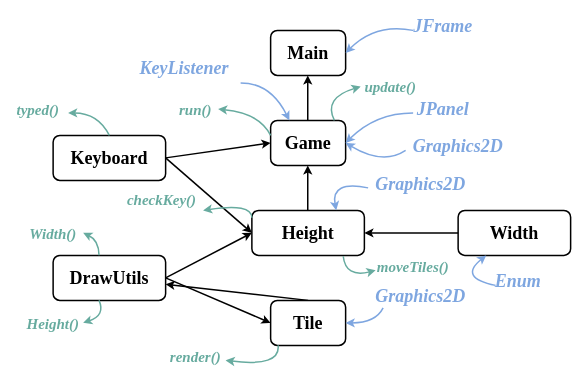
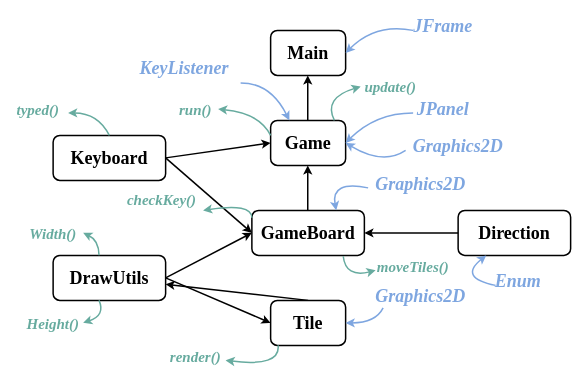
  <mxCell id="0" />
  <mxCell id="1" parent="0" />
  <mxCell id="2" value="&lt;font size=&quot;1&quot; face=&quot;LXGW WenKai&quot;&gt;&lt;b style=&quot;font-size: 24px;&quot;&gt;Main&lt;/b&gt;&lt;/font&gt;" style="rounded=1;whiteSpace=wrap;html=1;fillColor=none;strokeWidth=2;" vertex="1" parent="1"><mxGeometry x="360" y="40" width="100" height="60" as="geometry" /></mxCell>
  <mxCell id="3" value="&lt;font size=&quot;1&quot; face=&quot;LXGW WenKai&quot;&gt;&lt;b style=&quot;font-size: 24px;&quot;&gt;Game&lt;/b&gt;&lt;/font&gt;" style="rounded=1;whiteSpace=wrap;html=1;fillColor=none;strokeWidth=2;" vertex="1" parent="1"><mxGeometry x="360" y="160" width="100" height="60" as="geometry" /></mxCell>
- <mxCell id="4" value="&lt;font size=&quot;1&quot; face=&quot;LXGW WenKai&quot;&gt;&lt;b style=&quot;font-size: 24px;&quot;&gt;Height&lt;br&gt;&lt;/b&gt;&lt;/font&gt;" style="rounded=1;whiteSpace=wrap;html=1;fillColor=none;strokeWidth=2;" vertex="1" parent="1"><mxGeometry x="335" y="280" width="150" height="60" as="geometry" /></mxCell>
- <mxCell id="5" value="&lt;font size=&quot;1&quot; face=&quot;LXGW WenKai&quot;&gt;&lt;b style=&quot;font-size: 24px;&quot;&gt;Width&lt;br&gt;&lt;/b&gt;&lt;/font&gt;" style="rounded=1;whiteSpace=wrap;html=1;fillColor=none;strokeWidth=2;" vertex="1" parent="1"><mxGeometry x="610" y="280" width="150" height="60" as="geometry" /></mxCell>
+ <mxCell id="4" value="&lt;font size=&quot;1&quot; face=&quot;LXGW WenKai&quot;&gt;&lt;b style=&quot;font-size: 24px;&quot;&gt;GameBoard&lt;br&gt;&lt;/b&gt;&lt;/font&gt;" style="rounded=1;whiteSpace=wrap;html=1;fillColor=none;strokeWidth=2;" vertex="1" parent="1"><mxGeometry x="335" y="280" width="150" height="60" as="geometry" /></mxCell>
+ <mxCell id="5" value="&lt;font size=&quot;1&quot; face=&quot;LXGW WenKai&quot;&gt;&lt;b style=&quot;font-size: 24px;&quot;&gt;Direction&lt;br&gt;&lt;/b&gt;&lt;/font&gt;" style="rounded=1;whiteSpace=wrap;html=1;fillColor=none;strokeWidth=2;" vertex="1" parent="1"><mxGeometry x="610" y="280" width="150" height="60" as="geometry" /></mxCell>
  <mxCell id="6" value="&lt;font size=&quot;1&quot; face=&quot;LXGW WenKai&quot;&gt;&lt;b style=&quot;font-size: 24px;&quot;&gt;Keyboard&lt;br&gt;&lt;/b&gt;&lt;/font&gt;" style="rounded=1;whiteSpace=wrap;html=1;fillColor=none;strokeWidth=2;" vertex="1" parent="1"><mxGeometry x="70" y="180" width="150" height="60" as="geometry" /></mxCell>
  <mxCell id="7" value="&lt;font size=&quot;1&quot; face=&quot;LXGW WenKai&quot;&gt;&lt;b style=&quot;font-size: 24px;&quot;&gt;Tile&lt;br&gt;&lt;/b&gt;&lt;/font&gt;" style="rounded=1;whiteSpace=wrap;html=1;fillColor=none;strokeWidth=2;" vertex="1" parent="1"><mxGeometry x="360" y="400" width="100" height="60" as="geometry" /></mxCell>
  <mxCell id="8" value="&lt;font size=&quot;1&quot; face=&quot;LXGW WenKai&quot;&gt;&lt;b style=&quot;font-size: 24px;&quot;&gt;DrawUtils&lt;br&gt;&lt;/b&gt;&lt;/font&gt;" style="rounded=1;whiteSpace=wrap;html=1;fillColor=none;strokeWidth=2;" vertex="1" parent="1"><mxGeometry x="70" y="340" width="150" height="60" as="geometry" /></mxCell>
  <mxCell id="9" value="" style="endArrow=classic;html=1;rounded=0;fontFamily=Comic Sans MS;fontSize=24;exitX=0.5;exitY=0;exitDx=0;exitDy=0;strokeWidth=2;" edge="1" parent="1" source="7" target="8"><mxGeometry width="50" height="50" relative="1" as="geometry"><mxPoint x="400" y="400" as="sourcePoint" /><mxPoint x="450" y="350" as="targetPoint" /></mxGeometry></mxCell>
  <mxCell id="10" value="" style="endArrow=classic;html=1;rounded=0;fontFamily=Comic Sans MS;fontSize=24;entryX=0.5;entryY=1;entryDx=0;entryDy=0;exitX=0.5;exitY=0;exitDx=0;exitDy=0;strokeWidth=2;" edge="1" parent="1"><mxGeometry width="50" height="50" relative="1" as="geometry"><mxPoint x="409.5" y="280" as="sourcePoint" /><mxPoint x="409.5" y="220" as="targetPoint" /></mxGeometry></mxCell>
  <mxCell id="11" value="" style="endArrow=classic;html=1;rounded=0;fontFamily=Comic Sans MS;fontSize=24;entryX=0.5;entryY=1;entryDx=0;entryDy=0;exitX=0.5;exitY=0;exitDx=0;exitDy=0;strokeWidth=2;" edge="1" parent="1"><mxGeometry width="50" height="50" relative="1" as="geometry"><mxPoint x="409.5" y="160" as="sourcePoint" /><mxPoint x="409.5" y="100" as="targetPoint" /></mxGeometry></mxCell>
  <mxCell id="12" value="" style="endArrow=classic;html=1;rounded=0;strokeWidth=2;fontFamily=Comic Sans MS;fontSize=24;entryX=1;entryY=0.5;entryDx=0;entryDy=0;" edge="1" parent="1" target="4"><mxGeometry width="50" height="50" relative="1" as="geometry"><mxPoint x="610" y="310" as="sourcePoint" /><mxPoint x="660" y="260" as="targetPoint" /></mxGeometry></mxCell>
  <mxCell id="13" value="" style="endArrow=classic;html=1;rounded=0;strokeWidth=2;fontFamily=Comic Sans MS;fontSize=24;entryX=0;entryY=0.5;entryDx=0;entryDy=0;" edge="1" parent="1" target="4"><mxGeometry width="50" height="50" relative="1" as="geometry"><mxPoint x="220" y="370" as="sourcePoint" /><mxPoint x="260" y="320" as="targetPoint" /></mxGeometry></mxCell>
  <mxCell id="14" value="" style="endArrow=classic;html=1;rounded=0;strokeWidth=2;fontFamily=Comic Sans MS;fontSize=24;entryX=0;entryY=0.5;entryDx=0;entryDy=0;" edge="1" parent="1" target="7"><mxGeometry width="50" height="50" relative="1" as="geometry"><mxPoint x="220" y="370" as="sourcePoint" /><mxPoint x="260" y="320" as="targetPoint" /></mxGeometry></mxCell>
  <mxCell id="15" value="" style="endArrow=classic;html=1;rounded=0;strokeWidth=2;fontFamily=Comic Sans MS;fontSize=24;entryX=0;entryY=0.5;entryDx=0;entryDy=0;" edge="1" parent="1" target="3"><mxGeometry width="50" height="50" relative="1" as="geometry"><mxPoint x="220" y="210" as="sourcePoint" /><mxPoint x="270" y="160" as="targetPoint" /></mxGeometry></mxCell>
  <mxCell id="16" value="" style="endArrow=classic;html=1;rounded=0;strokeWidth=2;fontFamily=Comic Sans MS;fontSize=24;entryX=0;entryY=0.5;entryDx=0;entryDy=0;" edge="1" parent="1" target="4"><mxGeometry width="50" height="50" relative="1" as="geometry"><mxPoint x="220" y="210" as="sourcePoint" /><mxPoint x="270" y="160" as="targetPoint" /></mxGeometry></mxCell>
  <mxCell id="17" value="JFrame" style="text;html=1;strokeColor=none;fillColor=none;align=center;verticalAlign=middle;whiteSpace=wrap;rounded=0;strokeWidth=2;fontFamily=LXGW WenKai;fontSize=24;fontStyle=3;fontColor=#7EA6E0;labelBackgroundColor=none;labelBorderColor=none;horizontal=1;" vertex="1" parent="1"><mxGeometry x="560" y="20" width="60" height="30" as="geometry" /></mxCell>
  <mxCell id="18" value="" style="endArrow=classic;html=1;strokeWidth=2;fontFamily=Comic Sans MS;fontSize=24;fontColor=#7EA6E0;entryX=1;entryY=0.5;entryDx=0;entryDy=0;strokeColor=#7EA6E0;curved=1;" edge="1" parent="1" target="2"><mxGeometry width="50" height="50" relative="1" as="geometry"><mxPoint x="550" y="40" as="sourcePoint" /><mxPoint x="590" as="targetPoint" y="0" /><Array as="points"><mxPoint x="500" y="30" /></Array></mxGeometry></mxCell>
  <mxCell id="19" value="JPanel" style="text;html=1;strokeColor=none;fillColor=none;align=center;verticalAlign=middle;whiteSpace=wrap;rounded=0;strokeWidth=2;fontFamily=LXGW WenKai;fontSize=24;fontStyle=3;fontColor=#7EA6E0;labelBackgroundColor=none;labelBorderColor=none;horizontal=1;" vertex="1" parent="1"><mxGeometry x="560" y="130" width="60" height="30" as="geometry" /></mxCell>
  <mxCell id="20" value="" style="endArrow=classic;html=1;strokeWidth=2;fontFamily=Comic Sans MS;fontSize=24;fontColor=#7EA6E0;entryX=1;entryY=0.5;entryDx=0;entryDy=0;strokeColor=#7EA6E0;curved=1;" edge="1" parent="1"><mxGeometry width="50" height="50" relative="1" as="geometry"><mxPoint x="550" y="150" as="sourcePoint" /><mxPoint x="460" y="190" as="targetPoint" /><Array as="points"><mxPoint x="500" y="150" /></Array></mxGeometry></mxCell>
  <mxCell id="21" value="Graphics2D" style="text;html=1;strokeColor=none;fillColor=none;align=center;verticalAlign=middle;whiteSpace=wrap;rounded=0;strokeWidth=2;fontFamily=LXGW WenKai;fontSize=24;fontStyle=3;fontColor=#7EA6E0;labelBackgroundColor=none;labelBorderColor=none;horizontal=1;" vertex="1" parent="1"><mxGeometry x="580" y="180" width="60" height="30" as="geometry" /></mxCell>
  <mxCell id="22" value="" style="endArrow=classic;html=1;strokeWidth=2;fontFamily=Comic Sans MS;fontSize=24;fontColor=#7EA6E0;entryX=1;entryY=0.5;entryDx=0;entryDy=0;strokeColor=#7EA6E0;curved=1;" edge="1" parent="1"><mxGeometry width="50" height="50" relative="1" as="geometry"><mxPoint x="540" y="200" as="sourcePoint" /><mxPoint x="460" y="190" as="targetPoint" /><Array as="points"><mxPoint x="510" y="220" /></Array></mxGeometry></mxCell>
  <mxCell id="23" value="Graphics2D" style="text;html=1;strokeColor=none;fillColor=none;align=center;verticalAlign=middle;whiteSpace=wrap;rounded=0;strokeWidth=2;fontFamily=LXGW WenKai;fontSize=24;fontStyle=3;fontColor=#7EA6E0;labelBackgroundColor=none;labelBorderColor=none;horizontal=1;" vertex="1" parent="1"><mxGeometry x="530" y="230" width="60" height="30" as="geometry" /></mxCell>
  <mxCell id="24" value="" style="endArrow=classic;html=1;strokeWidth=2;fontFamily=Comic Sans MS;fontSize=24;fontColor=#7EA6E0;strokeColor=#7EA6E0;curved=1;entryX=0.75;entryY=0;entryDx=0;entryDy=0;" edge="1" parent="1" target="4"><mxGeometry width="50" height="50" relative="1" as="geometry"><mxPoint x="490" y="250" as="sourcePoint" /><mxPoint x="430" y="270" as="targetPoint" /><Array as="points"><mxPoint x="440" y="240" /></Array></mxGeometry></mxCell>
  <mxCell id="25" value="Enum" style="text;html=1;strokeColor=none;fillColor=none;align=center;verticalAlign=middle;whiteSpace=wrap;rounded=0;strokeWidth=2;fontFamily=LXGW WenKai;fontSize=24;fontStyle=3;fontColor=#7EA6E0;labelBackgroundColor=none;labelBorderColor=none;horizontal=1;" vertex="1" parent="1"><mxGeometry x="660" y="360" width="60" height="30" as="geometry" /></mxCell>
  <mxCell id="26" value="" style="endArrow=classic;html=1;strokeWidth=2;fontFamily=Comic Sans MS;fontSize=24;fontColor=#7EA6E0;strokeColor=#7EA6E0;curved=1;entryX=0.25;entryY=1;entryDx=0;entryDy=0;" edge="1" parent="1" target="5"><mxGeometry width="50" height="50" relative="1" as="geometry"><mxPoint x="660" y="380" as="sourcePoint" /><mxPoint x="617.5" y="410" as="targetPoint" /><Array as="points"><mxPoint x="610" y="370" /></Array></mxGeometry></mxCell>
  <mxCell id="27" value="Graphics2D" style="text;html=1;strokeColor=none;fillColor=none;align=center;verticalAlign=middle;whiteSpace=wrap;rounded=0;strokeWidth=2;fontFamily=LXGW WenKai;fontSize=24;fontStyle=3;fontColor=#7EA6E0;labelBackgroundColor=none;labelBorderColor=none;horizontal=1;" vertex="1" parent="1"><mxGeometry x="530" y="380" width="60" height="30" as="geometry" /></mxCell>
  <mxCell id="28" value="" style="endArrow=classic;html=1;strokeWidth=2;fontFamily=Comic Sans MS;fontSize=24;fontColor=#7EA6E0;strokeColor=#7EA6E0;curved=1;entryX=1;entryY=0.5;entryDx=0;entryDy=0;" edge="1" parent="1" target="7"><mxGeometry width="50" height="50" relative="1" as="geometry"><mxPoint x="510" y="410" as="sourcePoint" /><mxPoint x="467.5" y="430" as="targetPoint" /><Array as="points"><mxPoint x="500" y="430" /></Array></mxGeometry></mxCell>
  <mxCell id="29" value="KeyListener" style="text;html=1;strokeColor=none;fillColor=none;align=center;verticalAlign=middle;whiteSpace=wrap;rounded=0;strokeWidth=2;fontFamily=LXGW WenKai;fontSize=24;fontStyle=3;fontColor=#7EA6E0;labelBackgroundColor=none;labelBorderColor=none;horizontal=1;" vertex="1" parent="1"><mxGeometry x="215" y="75" width="60" height="30" as="geometry" /></mxCell>
  <mxCell id="30" value="" style="endArrow=classic;html=1;strokeWidth=2;fontFamily=Comic Sans MS;fontSize=24;fontColor=#7EA6E0;entryX=0.25;entryY=0;entryDx=0;entryDy=0;strokeColor=#7EA6E0;curved=1;" edge="1" parent="1" target="3"><mxGeometry width="50" height="50" relative="1" as="geometry"><mxPoint x="320" y="110" as="sourcePoint" /><mxPoint x="470" y="200" as="targetPoint" /><Array as="points"><mxPoint x="360" y="110" /></Array></mxGeometry></mxCell>
  <mxCell id="31" value="&lt;font color=&quot;#67ab9f&quot; style=&quot;font-size: 20px;&quot;&gt;typed()&lt;/font&gt;" style="text;html=1;strokeColor=none;fillColor=none;align=center;verticalAlign=middle;whiteSpace=wrap;rounded=0;strokeWidth=2;fontFamily=LXGW WenKai;fontSize=24;fontStyle=3;fontColor=#7EA6E0;labelBackgroundColor=none;labelBorderColor=none;horizontal=1;" vertex="1" parent="1"><mxGeometry x="20" y="130" width="60" height="30" as="geometry" /></mxCell>
  <mxCell id="32" value="" style="endArrow=classic;html=1;strokeWidth=2;fontFamily=Comic Sans MS;fontSize=24;fontColor=#7EA6E0;strokeColor=#67AB9F;curved=1;exitX=0.5;exitY=0;exitDx=0;exitDy=0;" edge="1" parent="1" source="6"><mxGeometry width="50" height="50" relative="1" as="geometry"><mxPoint x="90" y="150" as="sourcePoint" /><mxPoint x="90" y="150" as="targetPoint" /><Array as="points"><mxPoint x="130" y="150" /></Array></mxGeometry></mxCell>
  <mxCell id="33" value="&lt;font color=&quot;#67ab9f&quot; style=&quot;font-size: 20px;&quot;&gt;run()&lt;/font&gt;" style="text;html=1;strokeColor=none;fillColor=none;align=center;verticalAlign=middle;whiteSpace=wrap;rounded=0;strokeWidth=2;fontFamily=LXGW WenKai;fontSize=24;fontStyle=3;fontColor=#7EA6E0;labelBackgroundColor=none;labelBorderColor=none;horizontal=1;" vertex="1" parent="1"><mxGeometry x="230" y="130" width="60" height="30" as="geometry" /></mxCell>
  <mxCell id="34" value="" style="endArrow=classic;html=1;strokeWidth=2;fontFamily=Comic Sans MS;fontSize=24;fontColor=#7EA6E0;strokeColor=#67AB9F;curved=1;exitX=0.5;exitY=0;exitDx=0;exitDy=0;entryX=1;entryY=0.5;entryDx=0;entryDy=0;" edge="1" parent="1" target="33"><mxGeometry width="50" height="50" relative="1" as="geometry"><mxPoint x="360" y="180" as="sourcePoint" /><mxPoint x="305" y="150" as="targetPoint" /><Array as="points"><mxPoint x="345" y="150" /></Array></mxGeometry></mxCell>
  <mxCell id="35" value="&lt;font color=&quot;#67ab9f&quot; style=&quot;font-size: 20px;&quot;&gt;update()&lt;/font&gt;" style="text;html=1;strokeColor=none;fillColor=none;align=center;verticalAlign=middle;whiteSpace=wrap;rounded=0;strokeWidth=2;fontFamily=LXGW WenKai;fontSize=24;fontStyle=3;fontColor=#7EA6E0;labelBackgroundColor=none;labelBorderColor=none;horizontal=1;" vertex="1" parent="1"><mxGeometry x="480" y="100" width="80" height="30" as="geometry" /></mxCell>
  <mxCell id="36" value="" style="endArrow=classic;html=1;strokeWidth=2;fontFamily=Comic Sans MS;fontSize=24;fontColor=#7EA6E0;strokeColor=#67AB9F;curved=1;exitX=0.5;exitY=0;exitDx=0;exitDy=0;entryX=0;entryY=0.5;entryDx=0;entryDy=0;" edge="1" parent="1" target="35"><mxGeometry width="50" height="50" relative="1" as="geometry"><mxPoint x="445" y="160" as="sourcePoint" /><mxPoint x="375" y="125" as="targetPoint" /><Array as="points"><mxPoint x="430" y="130" /></Array></mxGeometry></mxCell>
  <mxCell id="37" value="&lt;font color=&quot;#67ab9f&quot; style=&quot;font-size: 20px;&quot;&gt;Width()&lt;/font&gt;" style="text;html=1;strokeColor=none;fillColor=none;align=center;verticalAlign=middle;whiteSpace=wrap;rounded=0;strokeWidth=2;fontFamily=LXGW WenKai;fontSize=24;fontStyle=3;fontColor=#7EA6E0;labelBackgroundColor=none;labelBorderColor=none;horizontal=1;" vertex="1" parent="1"><mxGeometry x="40" y="295" width="60" height="30" as="geometry" /></mxCell>
  <mxCell id="38" value="&lt;font color=&quot;#67ab9f&quot; style=&quot;font-size: 20px;&quot;&gt;Height()&lt;/font&gt;" style="text;html=1;strokeColor=none;fillColor=none;align=center;verticalAlign=middle;whiteSpace=wrap;rounded=0;strokeWidth=2;fontFamily=LXGW WenKai;fontSize=24;fontStyle=3;fontColor=#7EA6E0;labelBackgroundColor=none;labelBorderColor=none;horizontal=1;" vertex="1" parent="1"><mxGeometry x="40" y="415" width="60" height="30" as="geometry" /></mxCell>
  <mxCell id="39" value="" style="endArrow=classic;html=1;strokeWidth=2;fontFamily=Comic Sans MS;fontSize=24;fontColor=#7EA6E0;strokeColor=#67AB9F;curved=1;exitX=0.408;exitY=-0.002;exitDx=0;exitDy=0;exitPerimeter=0;" edge="1" parent="1" source="8"><mxGeometry width="50" height="50" relative="1" as="geometry"><mxPoint x="165" y="340" as="sourcePoint" /><mxPoint x="110" y="310" as="targetPoint" /><Array as="points"><mxPoint x="131" y="320" /></Array></mxGeometry></mxCell>
  <mxCell id="40" value="" style="endArrow=classic;html=1;strokeWidth=2;fontFamily=Comic Sans MS;fontSize=24;fontColor=#7EA6E0;strokeColor=#67AB9F;curved=1;exitX=0.408;exitY=-0.002;exitDx=0;exitDy=0;exitPerimeter=0;" edge="1" parent="1"><mxGeometry width="50" height="50" relative="1" as="geometry"><mxPoint x="131.2" y="400" as="sourcePoint" /><mxPoint x="110" y="430" as="targetPoint" /><Array as="points"><mxPoint x="140" y="420" /></Array></mxGeometry></mxCell>
  <mxCell id="41" value="&lt;font color=&quot;#67ab9f&quot;&gt;&lt;span style=&quot;font-size: 20px;&quot;&gt;checkKey()&lt;/span&gt;&lt;/font&gt;" style="text;html=1;strokeColor=none;fillColor=none;align=center;verticalAlign=middle;whiteSpace=wrap;rounded=0;strokeWidth=2;fontFamily=LXGW WenKai;fontSize=24;fontStyle=3;fontColor=#7EA6E0;labelBackgroundColor=none;labelBorderColor=none;horizontal=1;" vertex="1" parent="1"><mxGeometry x="185" y="250" width="60" height="30" as="geometry" /></mxCell>
  <mxCell id="42" value="" style="endArrow=classic;html=1;strokeWidth=2;fontFamily=Comic Sans MS;fontSize=24;fontColor=#7EA6E0;strokeColor=#67AB9F;curved=1;exitX=0.408;exitY=-0.002;exitDx=0;exitDy=0;exitPerimeter=0;" edge="1" parent="1"><mxGeometry width="50" height="50" relative="1" as="geometry"><mxPoint x="335" y="289.88" as="sourcePoint" /><mxPoint x="270" y="280" as="targetPoint" /><Array as="points"><mxPoint x="334.8" y="270" /></Array></mxGeometry></mxCell>
  <mxCell id="43" value="&lt;font color=&quot;#67ab9f&quot;&gt;&lt;span style=&quot;font-size: 20px;&quot;&gt;moveTiles()&lt;/span&gt;&lt;/font&gt;" style="text;html=1;strokeColor=none;fillColor=none;align=center;verticalAlign=middle;whiteSpace=wrap;rounded=0;strokeWidth=2;fontFamily=LXGW WenKai;fontSize=24;fontStyle=3;fontColor=#7EA6E0;labelBackgroundColor=none;labelBorderColor=none;horizontal=1;" vertex="1" parent="1"><mxGeometry x="520" y="340" width="60" height="30" as="geometry" /></mxCell>
  <mxCell id="44" value="" style="endArrow=classic;html=1;strokeWidth=2;fontFamily=Comic Sans MS;fontSize=24;fontColor=#7EA6E0;strokeColor=#67AB9F;curved=1;exitX=0.812;exitY=1.019;exitDx=0;exitDy=0;exitPerimeter=0;" edge="1" parent="1" source="4"><mxGeometry width="50" height="50" relative="1" as="geometry"><mxPoint x="500" y="360" as="sourcePoint" /><mxPoint x="500" y="360" as="targetPoint" /><Array as="points"><mxPoint x="460" y="370" /></Array></mxGeometry></mxCell>
  <mxCell id="45" value="&lt;font color=&quot;#67ab9f&quot;&gt;&lt;span style=&quot;font-size: 20px;&quot;&gt;render()&lt;/span&gt;&lt;/font&gt;" style="text;html=1;strokeColor=none;fillColor=none;align=center;verticalAlign=middle;whiteSpace=wrap;rounded=0;strokeWidth=2;fontFamily=LXGW WenKai;fontSize=24;fontStyle=3;fontColor=#7EA6E0;labelBackgroundColor=none;labelBorderColor=none;horizontal=1;" vertex="1" parent="1"><mxGeometry x="230" y="460" width="60" height="30" as="geometry" /></mxCell>
  <mxCell id="46" value="" style="endArrow=classic;html=1;strokeWidth=2;fontFamily=Comic Sans MS;fontSize=24;fontColor=#7EA6E0;strokeColor=#67AB9F;curved=1;exitX=0.812;exitY=1.019;exitDx=0;exitDy=0;exitPerimeter=0;" edge="1" parent="1"><mxGeometry width="50" height="50" relative="1" as="geometry"><mxPoint x="370" y="460" as="sourcePoint" /><mxPoint x="300" y="480" as="targetPoint" /><Array as="points"><mxPoint x="373.2" y="488.86" /></Array></mxGeometry></mxCell>
